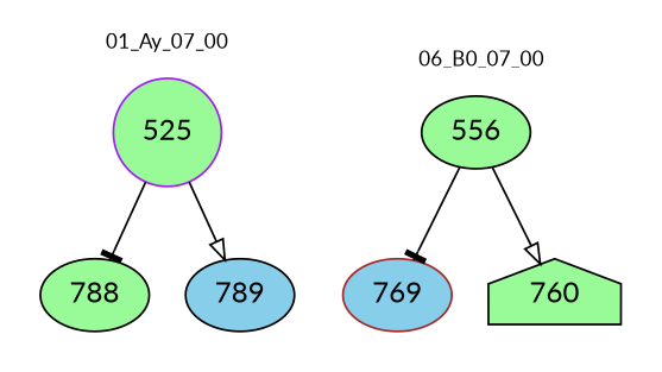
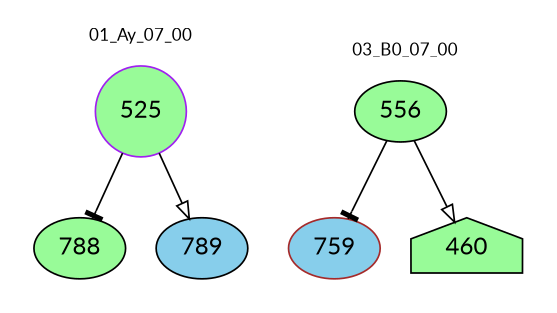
  digraph {
    fontname=Lato
    node [color=black fillcolor=palegreen fontname=Lato shape=ellipse style=filled]
    edge [arrowhead=tee color=black fontname=Lato]
    n1 [color=purple label=525 shape=circle]
    n2 [label=788]
    n3 [fillcolor=skyblue label=789]
    n4 [label=556]
-   n5 [color=brown fillcolor=skyblue label=769]
-   n6 [label=760 shape=house]
+   n5 [color=brown fillcolor=skyblue label=759]
+   n6 [label=460 shape=house]
    subgraph cluster_1 {
      color=white
      fontsize=10
      label="01_Ay_07_00"
      n1
      n2
      n3
    }
    subgraph cluster_2 {
      color=white
      fontsize=10
-     label="06_B0_07_00"
+     label="03_B0_07_00"
      n4
      n5
      n6
    }
    n1 -> n2
    n1 -> n3 [arrowhead=onormal]
    n4 -> n5
    n4 -> n6 [arrowhead=onormal]
  }
